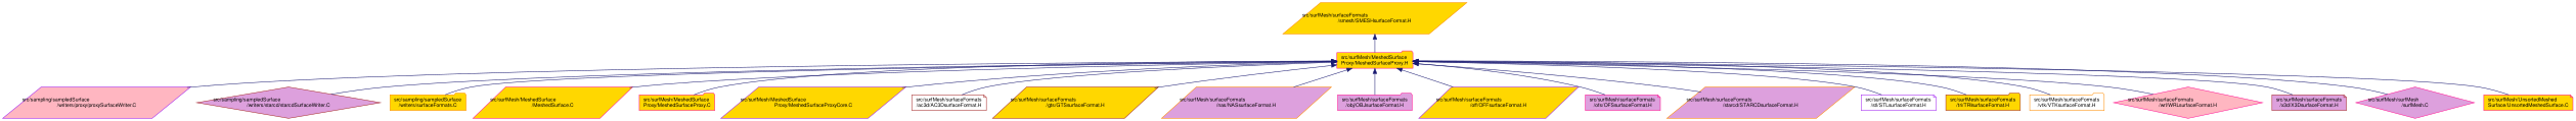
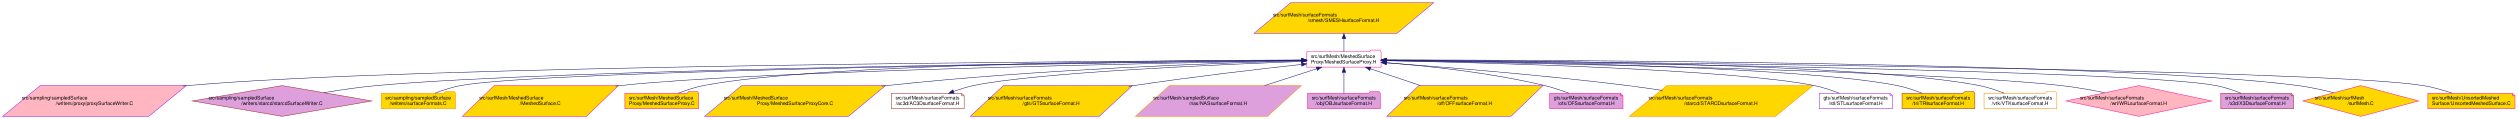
  digraph {
    node [color=deeppink fillcolor=gold fontname=FreeSans fontsize=10 shape=parallelogram style=filled]
    edge [color=midnightblue dir=back fontname=FreeSans fontsize=10 labelfontname=FreeSans labelfontsize=10 style=solid]
-   n1 [fontcolor=black height=0.2 label="src/surfMesh/MeshedSurface\lProxy/MeshedSurfaceProxy.H" shape=folder width=0.4]
+   n1 [fillcolor=white fontcolor=black height=0.2 label="src/surfMesh/MeshedSurface\lProxy/MeshedSurfaceProxy.H" shape=folder width=0.4]
    n2 [color=purple fillcolor=lightpink height=0.2 label="src/sampling/sampledSurface\l/writers/proxy/proxySurfaceWriter.C" width=0.4]
    n3 [color=brown fillcolor=plum height=0.2 label="src/sampling/sampledSurface\l/writers/starcd/starcdSurfaceWriter.C" shape=diamond width=0.4]
    n4 [color=darkorange height=0.2 label="src/sampling/sampledSurface\l/writers/surfaceFormats.C" shape=folder width=0.4]
    n5 [height=0.2 label="src/surfMesh/MeshedSurface\l/MeshedSurface.C" width=0.4]
    n6 [height=0.2 label="src/surfMesh/MeshedSurface\lProxy/MeshedSurfaceProxy.C" shape=folder width=0.4]
    n7 [color=purple height=0.2 label="src/surfMesh/MeshedSurface\lProxy/MeshedSurfaceProxyCore.C" width=0.4]
    n8 [color=brown fillcolor=white height=0.2 label="src/surfMesh/surfaceFormats\l/ac3d/AC3DsurfaceFormat.H" shape=note width=0.4]
-   n9 [color=brown height=0.2 label="src/surfMesh/surfaceFormats\l/gts/GTSsurfaceFormat.H" width=0.4]
-   n10 [color=darkorange fillcolor=plum height=0.2 label="src/surfMesh/surfaceFormats\l/nas/NASsurfaceFormat.H" width=0.4]
+   n9 [color=purple height=0.2 label="src/surfMesh/surfaceFormats\l/gts/GTSsurfaceFormat.H" width=0.4]
+   n10 [color=darkorange fillcolor=plum height=0.2 label="src/surfMesh/sampledSurface\l/nas/NASsurfaceFormat.H" width=0.4]
    n11 [fillcolor=plum height=0.2 label="src/surfMesh/surfaceFormats\l/obj/OBJsurfaceFormat.H" shape=folder width=0.4]
    n12 [color=purple height=0.2 label="src/surfMesh/surfaceFormats\l/off/OFFsurfaceFormat.H" width=0.4]
-   n13 [fillcolor=plum height=0.2 label="src/surfMesh/surfaceFormats\l/ofs/OFSsurfaceFormat.H" shape=note width=0.4]
-   n14 [color=darkorange fillcolor=plum height=0.2 label="src/surfMesh/surfaceFormats\l/starcd/STARCDsurfaceFormat.H" width=0.4]
-   n15 [color=purple fillcolor=white height=0.2 label="src/surfMesh/surfaceFormats\l/stl/STLsurfaceFormat.H" shape=note width=0.4]
+   n13 [fillcolor=plum height=0.2 label="gts/surfMesh/surfaceFormats\l/ofs/OFSsurfaceFormat.H" shape=note width=0.4]
+   n14 [color=darkorange height=0.2 label="src/surfMesh/surfaceFormats\l/starcd/STARCDsurfaceFormat.H" width=0.4]
+   n15 [color=purple fillcolor=white height=0.2 label="gts/surfMesh/surfaceFormats\l/stl/STLsurfaceFormat.H" shape=note width=0.4]
    n16 [color=brown height=0.2 label="src/surfMesh/surfaceFormats\l/tri/TRIsurfaceFormat.H" shape=folder width=0.4]
    n17 [color=darkorange fillcolor=white height=0.2 label="src/surfMesh/surfaceFormats\l/vtk/VTKsurfaceFormat.H" shape=folder width=0.4]
    n18 [fillcolor=lightpink height=0.2 label="src/surfMesh/surfaceFormats\l/wrl/WRLsurfaceFormat.H" shape=diamond width=0.4]
    n19 [color=brown fillcolor=plum height=0.2 label="src/surfMesh/surfaceFormats\l/x3d/X3DsurfaceFormat.H" shape=note width=0.4]
-   n20 [fillcolor=plum height=0.2 label="src/surfMesh/surfMesh\l/surfMesh.C" shape=diamond width=0.4]
+   n20 [height=0.2 label="src/surfMesh/surfMesh\l/surfMesh.C" shape=diamond width=0.4]
    n21 [height=0.2 label="src/surfMesh/UnsortedMeshed\lSurface/UnsortedMeshedSurface.C" shape=note width=0.4]
-   n22 [color=darkorange height=0.2 label="src/surfMesh/surfaceFormats\l/smesh/SMESHsurfaceFormat.H" width=0.4]
+   n22 [color=purple height=0.2 label="src/surfMesh/surfaceFormats\l/smesh/SMESHsurfaceFormat.H" width=0.4]
    n1 -> n2
    n1 -> n3
    n1 -> n4
    n1 -> n5
    n1 -> n6
    n1 -> n7
-   n1 -> n8
+   n8 -> n1
    n1 -> n9
    n1 -> n10
    n1 -> n11
    n1 -> n12
    n1 -> n13
    n1 -> n14
    n1 -> n15
    n1 -> n16
    n1 -> n17
    n1 -> n18
    n1 -> n19
    n1 -> n20
    n1 -> n21
    n22 -> n1
  }
